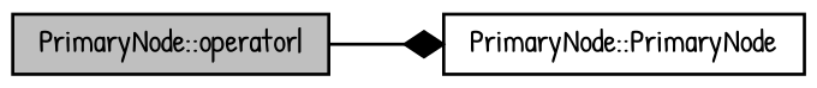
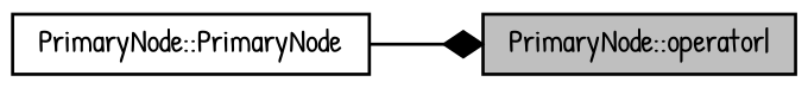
  digraph {
    rankdir=LR
    fontname="Patrick Hand"
    node [color=black fontname="Patrick Hand" fontsize=10 shape=record style=filled]
    n1 [fillcolor=grey75 fontcolor=black height=0.2 label="PrimaryNode::operator\|" width=0.4]
    n2 [fillcolor=white height=0.2 label="PrimaryNode::PrimaryNode" width=0.4]
-   n1 -> n2 [color=black fontname="Patrick Hand" fontsize=10 labelfontname=FreeSans labelfontsize=10 style=solid arrowhead=diamond]
+   n2 -> n1 [color=black fontname="Patrick Hand" fontsize=10 labelfontname=FreeSans labelfontsize=10 style=solid arrowhead=diamond]
  }
